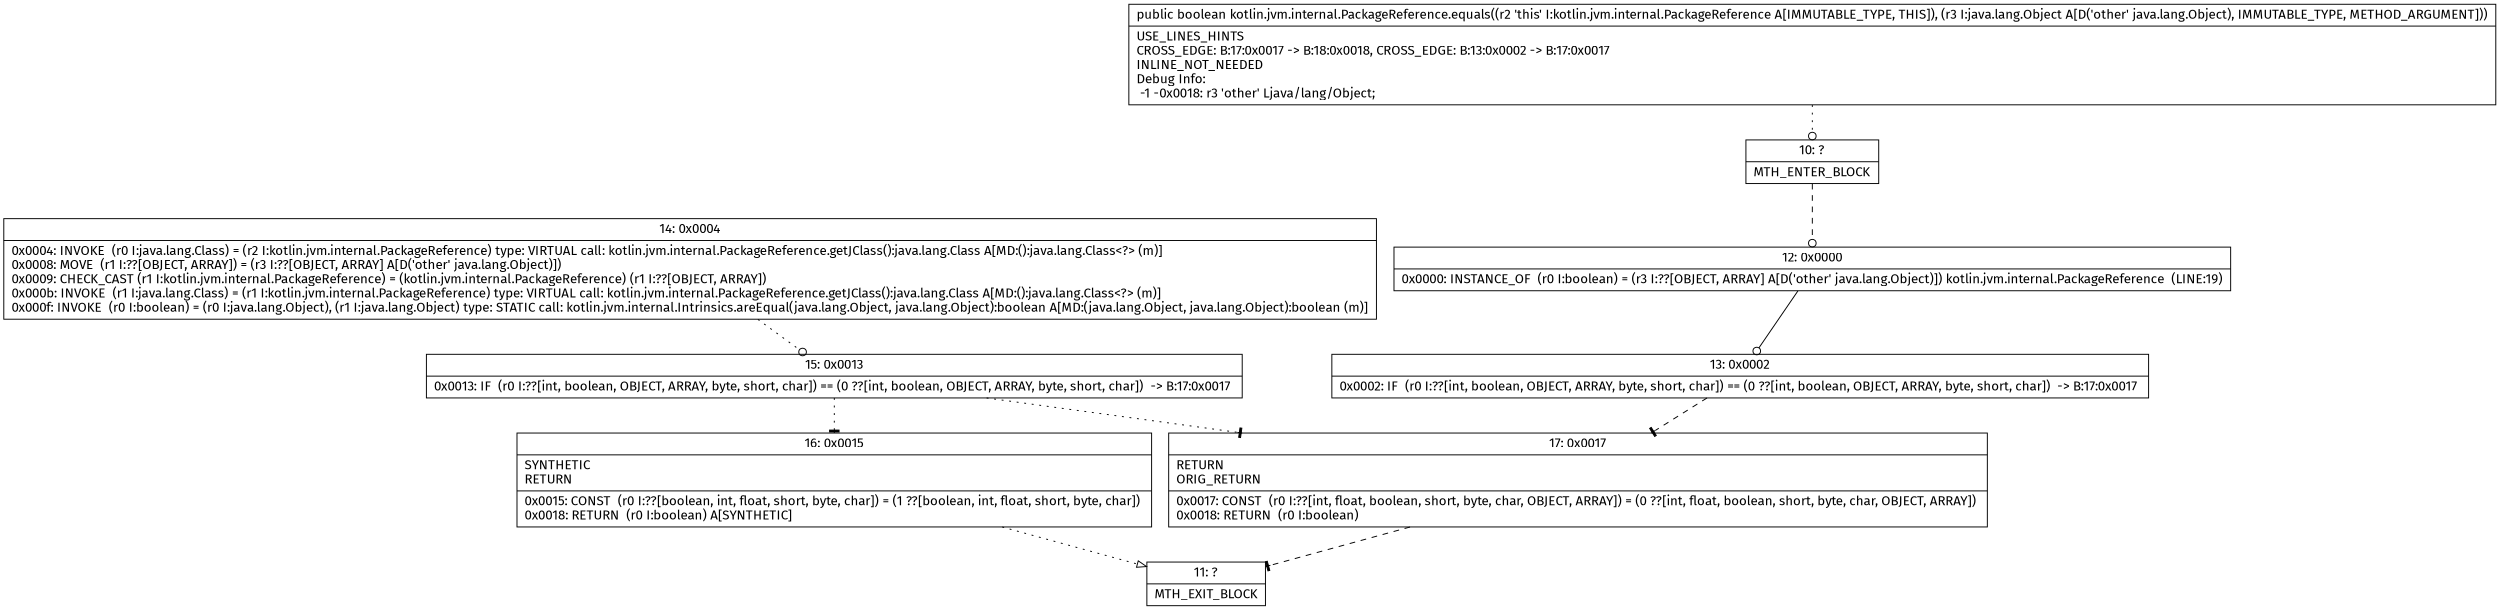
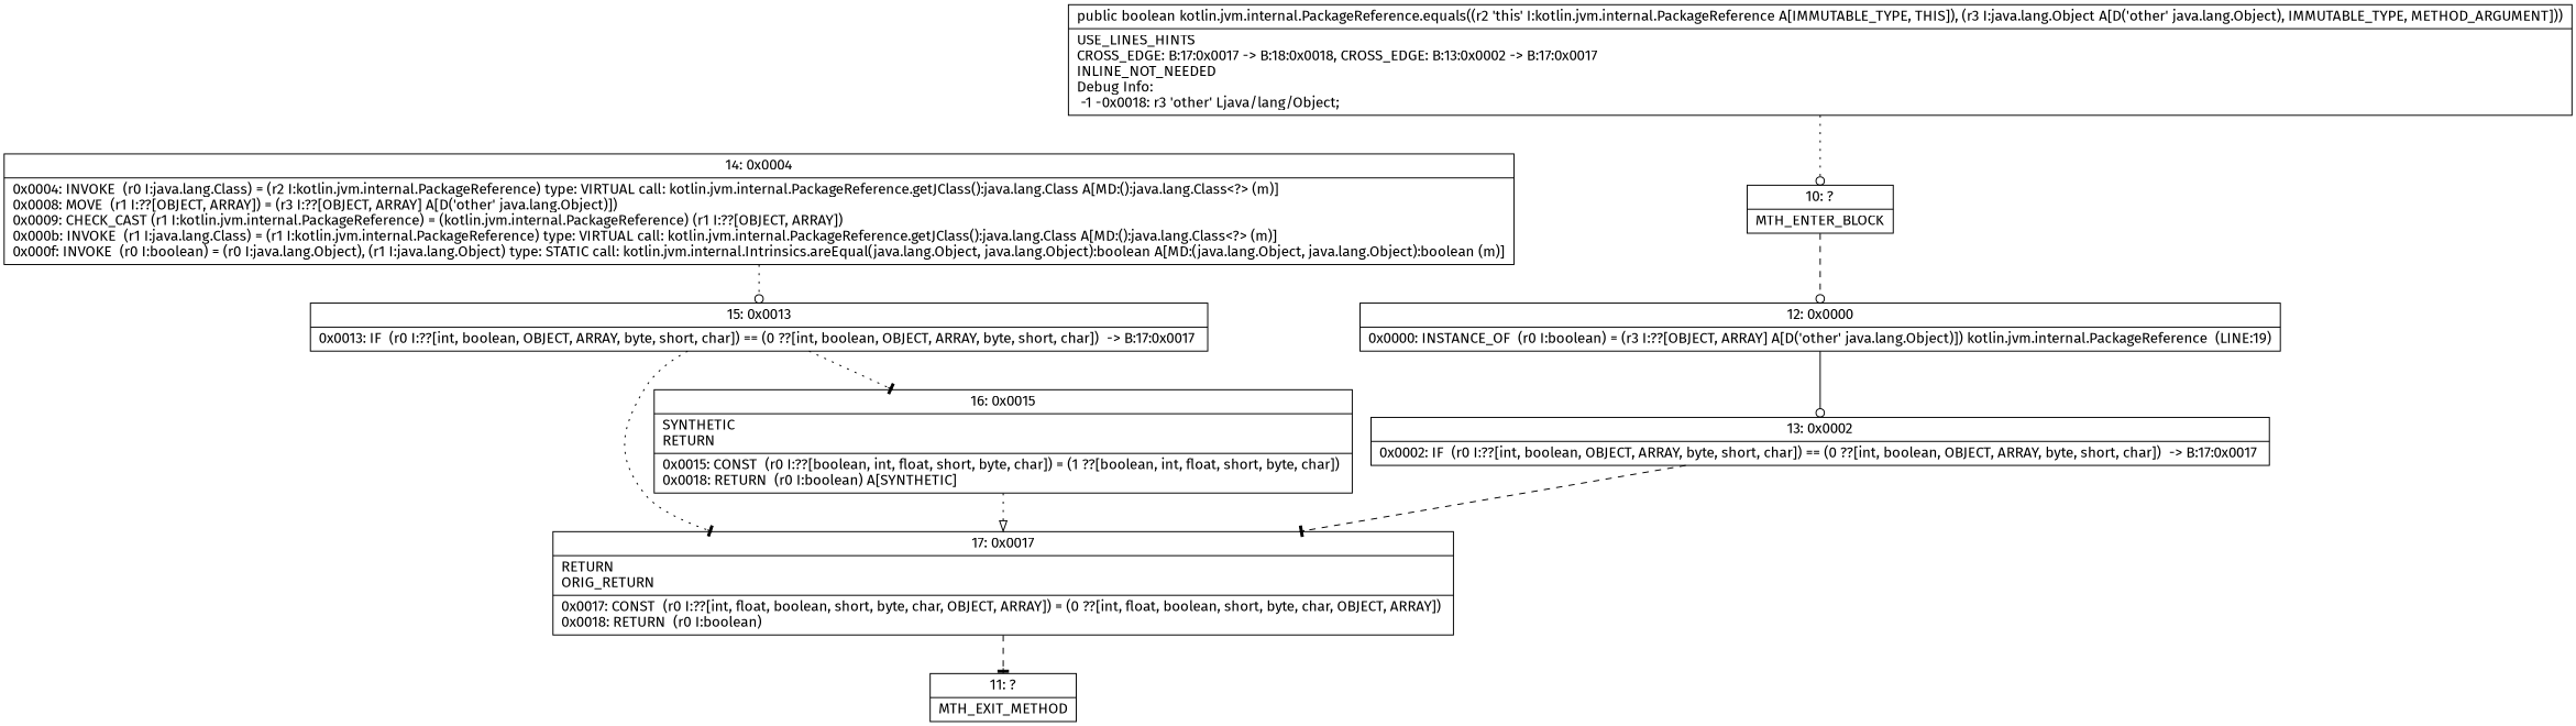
  digraph {
    fontname="Fira Sans"
    node [fontname="Fira Sans" shape=record]
    edge [arrowhead=odot fontname="Fira Sans" style=dotted]
    n1 [label="{10\:\ ?|MTH_ENTER_BLOCK\l}"]
    n2 [label="{12\:\ 0x0000|0x0000: INSTANCE_OF  (r0 I:boolean) = (r3 I:??[OBJECT, ARRAY] A[D('other' java.lang.Object)]) kotlin.jvm.internal.PackageReference  (LINE:19)\l}"]
    n3 [label="{13\:\ 0x0002|0x0002: IF  (r0 I:??[int, boolean, OBJECT, ARRAY, byte, short, char]) == (0 ??[int, boolean, OBJECT, ARRAY, byte, short, char])  \-\> B:17:0x0017 \l}"]
    n4 [label="{17\:\ 0x0017|RETURN\lORIG_RETURN\l|0x0017: CONST  (r0 I:??[int, float, boolean, short, byte, char, OBJECT, ARRAY]) = (0 ??[int, float, boolean, short, byte, char, OBJECT, ARRAY]) \l0x0018: RETURN  (r0 I:boolean) \l}"]
    n5 [label="{14\:\ 0x0004|0x0004: INVOKE  (r0 I:java.lang.Class) = (r2 I:kotlin.jvm.internal.PackageReference) type: VIRTUAL call: kotlin.jvm.internal.PackageReference.getJClass():java.lang.Class A[MD:():java.lang.Class\<?\> (m)]\l0x0008: MOVE  (r1 I:??[OBJECT, ARRAY]) = (r3 I:??[OBJECT, ARRAY] A[D('other' java.lang.Object)]) \l0x0009: CHECK_CAST (r1 I:kotlin.jvm.internal.PackageReference) = (kotlin.jvm.internal.PackageReference) (r1 I:??[OBJECT, ARRAY]) \l0x000b: INVOKE  (r1 I:java.lang.Class) = (r1 I:kotlin.jvm.internal.PackageReference) type: VIRTUAL call: kotlin.jvm.internal.PackageReference.getJClass():java.lang.Class A[MD:():java.lang.Class\<?\> (m)]\l0x000f: INVOKE  (r0 I:boolean) = (r0 I:java.lang.Object), (r1 I:java.lang.Object) type: STATIC call: kotlin.jvm.internal.Intrinsics.areEqual(java.lang.Object, java.lang.Object):boolean A[MD:(java.lang.Object, java.lang.Object):boolean (m)]\l}"]
    n6 [label="{15\:\ 0x0013|0x0013: IF  (r0 I:??[int, boolean, OBJECT, ARRAY, byte, short, char]) == (0 ??[int, boolean, OBJECT, ARRAY, byte, short, char])  \-\> B:17:0x0017 \l}"]
-   n7 [label="{11\:\ ?|MTH_EXIT_BLOCK\l}"]
+   n7 [label="{11\:\ ?|MTH_EXIT_METHOD\l}"]
    n8 [label="{16\:\ 0x0015|SYNTHETIC\lRETURN\l|0x0015: CONST  (r0 I:??[boolean, int, float, short, byte, char]) = (1 ??[boolean, int, float, short, byte, char]) \l0x0018: RETURN  (r0 I:boolean) A[SYNTHETIC]\l}"]
    n9 [label="{public boolean kotlin.jvm.internal.PackageReference.equals((r2 'this' I:kotlin.jvm.internal.PackageReference A[IMMUTABLE_TYPE, THIS]), (r3 I:java.lang.Object A[D('other' java.lang.Object), IMMUTABLE_TYPE, METHOD_ARGUMENT]))  | USE_LINES_HINTS\lCROSS_EDGE: B:17:0x0017 \-\> B:18:0x0018, CROSS_EDGE: B:13:0x0002 \-\> B:17:0x0017\lINLINE_NOT_NEEDED\lDebug Info:\l  \-1 \-0x0018: r3 'other' Ljava\/lang\/Object;\l}"]
    n1 -> n2 [style=dashed]
    n2 -> n3 [style=solid]
    n3 -> n4 [arrowhead=tee style=dashed]
    n4 -> n7 [arrowhead=tee style=dashed]
    n5 -> n6
    n6 -> n4 [arrowhead=tee]
    n6 -> n8 [arrowhead=tee]
-   n8 -> n7 [arrowhead=onormal]
+   n8 -> n4 [arrowhead=onormal]
    n9 -> n1
  }
